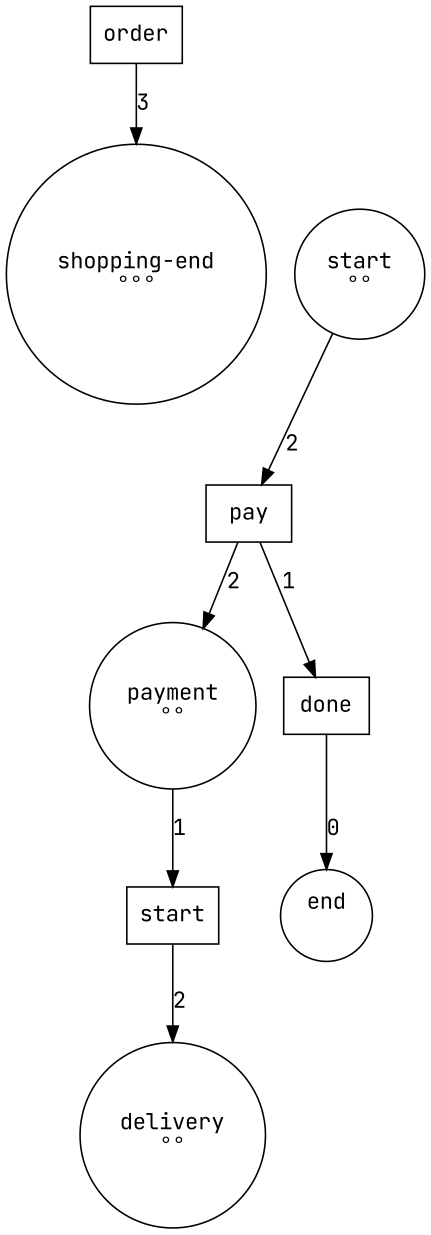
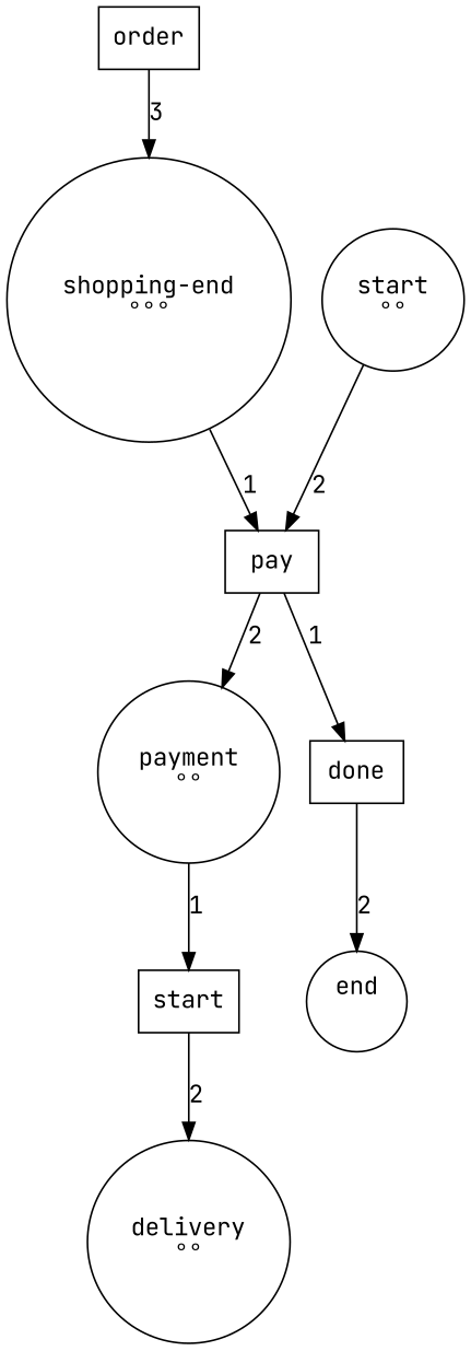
  digraph {
    fontname="JetBrains Mono"
    node [fontname="JetBrains Mono" shape=circle]
    edge [fontname="JetBrains Mono"]
    n1 [label="payment\n°°\n"]
    n2 [label=start shape=box]
    n3 [label="delivery\n°°\n"]
    n4 [label="end\n\n"]
    n5 [label=order shape=box]
    n6 [label="shopping-end\n°°°\n"]
    n7 [label=pay shape=box]
    n8 [label=done shape=box]
    n9 [label="start\n°°\n"]
    n1 -> n2 [label=1]
    n2 -> n3 [label=2]
    n5 -> n6 [label=3]
+   n6 -> n7 [label=1]
    n7 -> n1 [label=2]
    n7 -> n8 [label=1]
-   n8 -> n4 [label=0]
+   n8 -> n4 [label=2]
    n9 -> n7 [label=2]
  }
